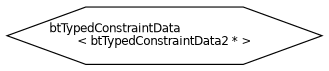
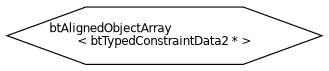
  digraph {
    rankdir=TB
-   n1 [color=black fillcolor=white fontname=Helvetica fontsize=10 height=0.2 label="btTypedConstraintData\l\< btTypedConstraintData2 * \>" shape=hexagon style=filled width=0.4]
+   n1 [color=black fillcolor=white fontname=Helvetica fontsize=10 height=0.2 label="btAlignedObjectArray\l\< btTypedConstraintData2 * \>" shape=hexagon style=filled width=0.4]
  }
